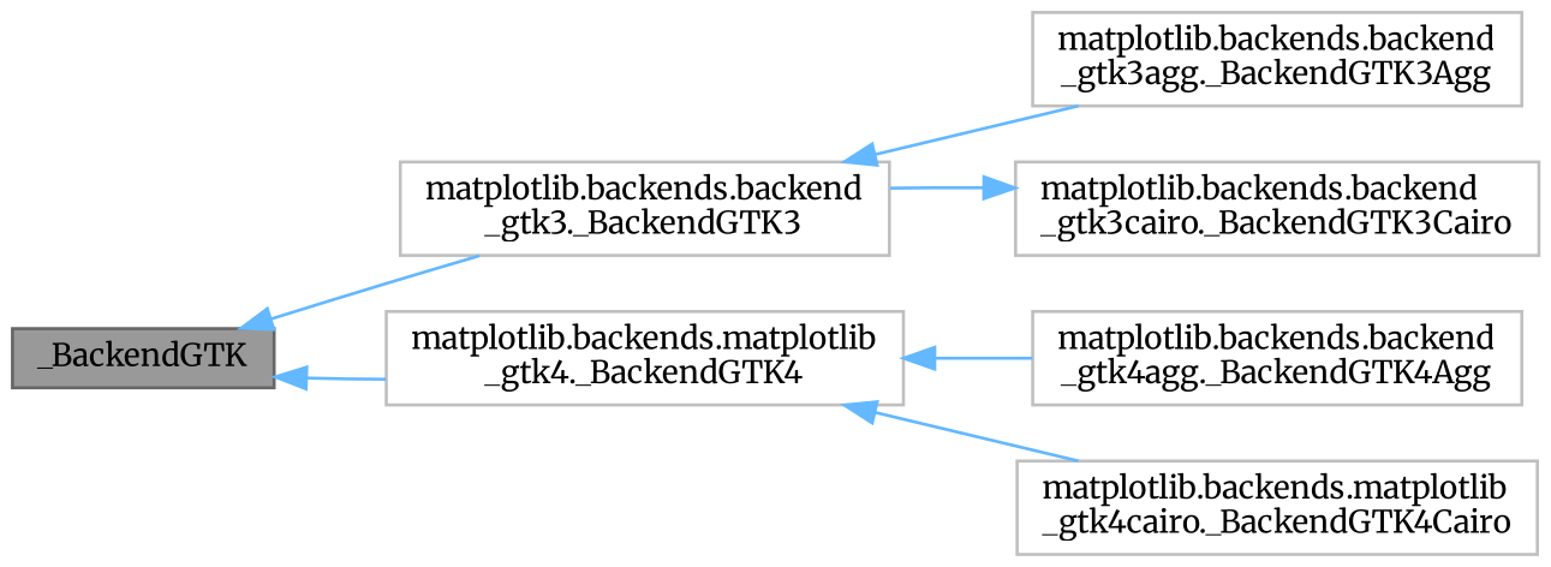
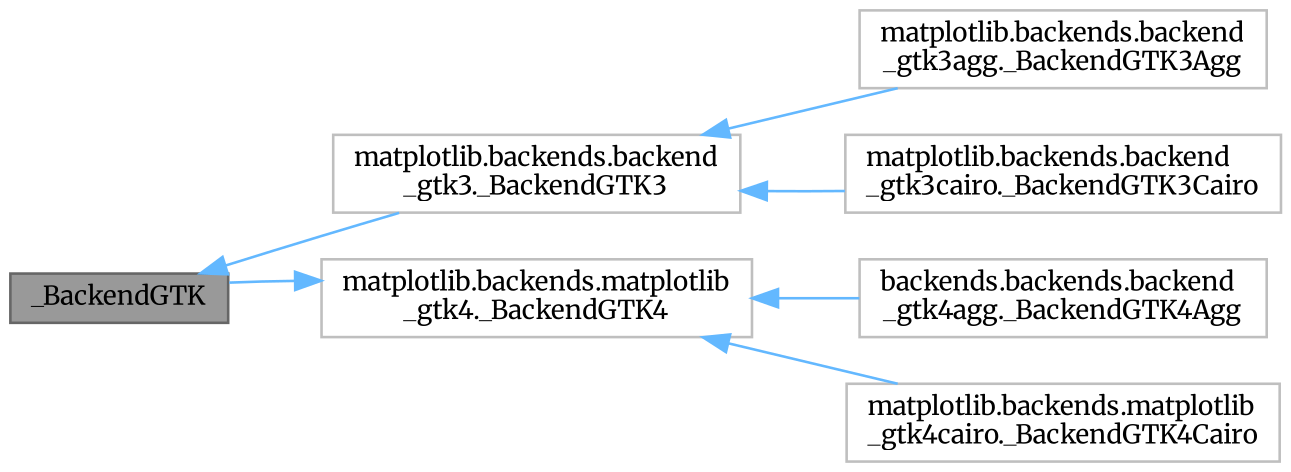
  digraph {
    fontname=Merriweather
    rankdir=LR
    node [color=grey75 fillcolor=white fontname=Merriweather fontsize=10 shape=box style=filled]
    edge [color=steelblue1 dir=back fontname=Merriweather fontsize=10 labelfontname=Helvetica labelfontsize=10 style=solid]
    n1 [color=gray40 fillcolor=grey60 fontcolor=black height=0.2 label=_BackendGTK width=0.4]
    n2 [height=0.2 label="matplotlib.backends.backend\l_gtk3._BackendGTK3" width=0.4]
    n3 [height=0.2 label="matplotlib.backends.matplotlib\l_gtk4._BackendGTK4" width=0.4]
    n4 [height=0.2 label="matplotlib.backends.backend\l_gtk3agg._BackendGTK3Agg" width=0.4]
    n5 [height=0.2 label="matplotlib.backends.backend\l_gtk3cairo._BackendGTK3Cairo" width=0.4]
-   n6 [height=0.2 label="matplotlib.backends.backend\l_gtk4agg._BackendGTK4Agg" width=0.4]
+   n6 [height=0.2 label="backends.backends.backend\l_gtk4agg._BackendGTK4Agg" width=0.4]
    n7 [height=0.2 label="matplotlib.backends.matplotlib\l_gtk4cairo._BackendGTK4Cairo" width=0.4]
    n1 -> n2
-   n1 -> n3
+   n3 -> n1
    n2 -> n4
-   n5 -> n2
+   n2 -> n5
    n3 -> n6
    n3 -> n7
  }
